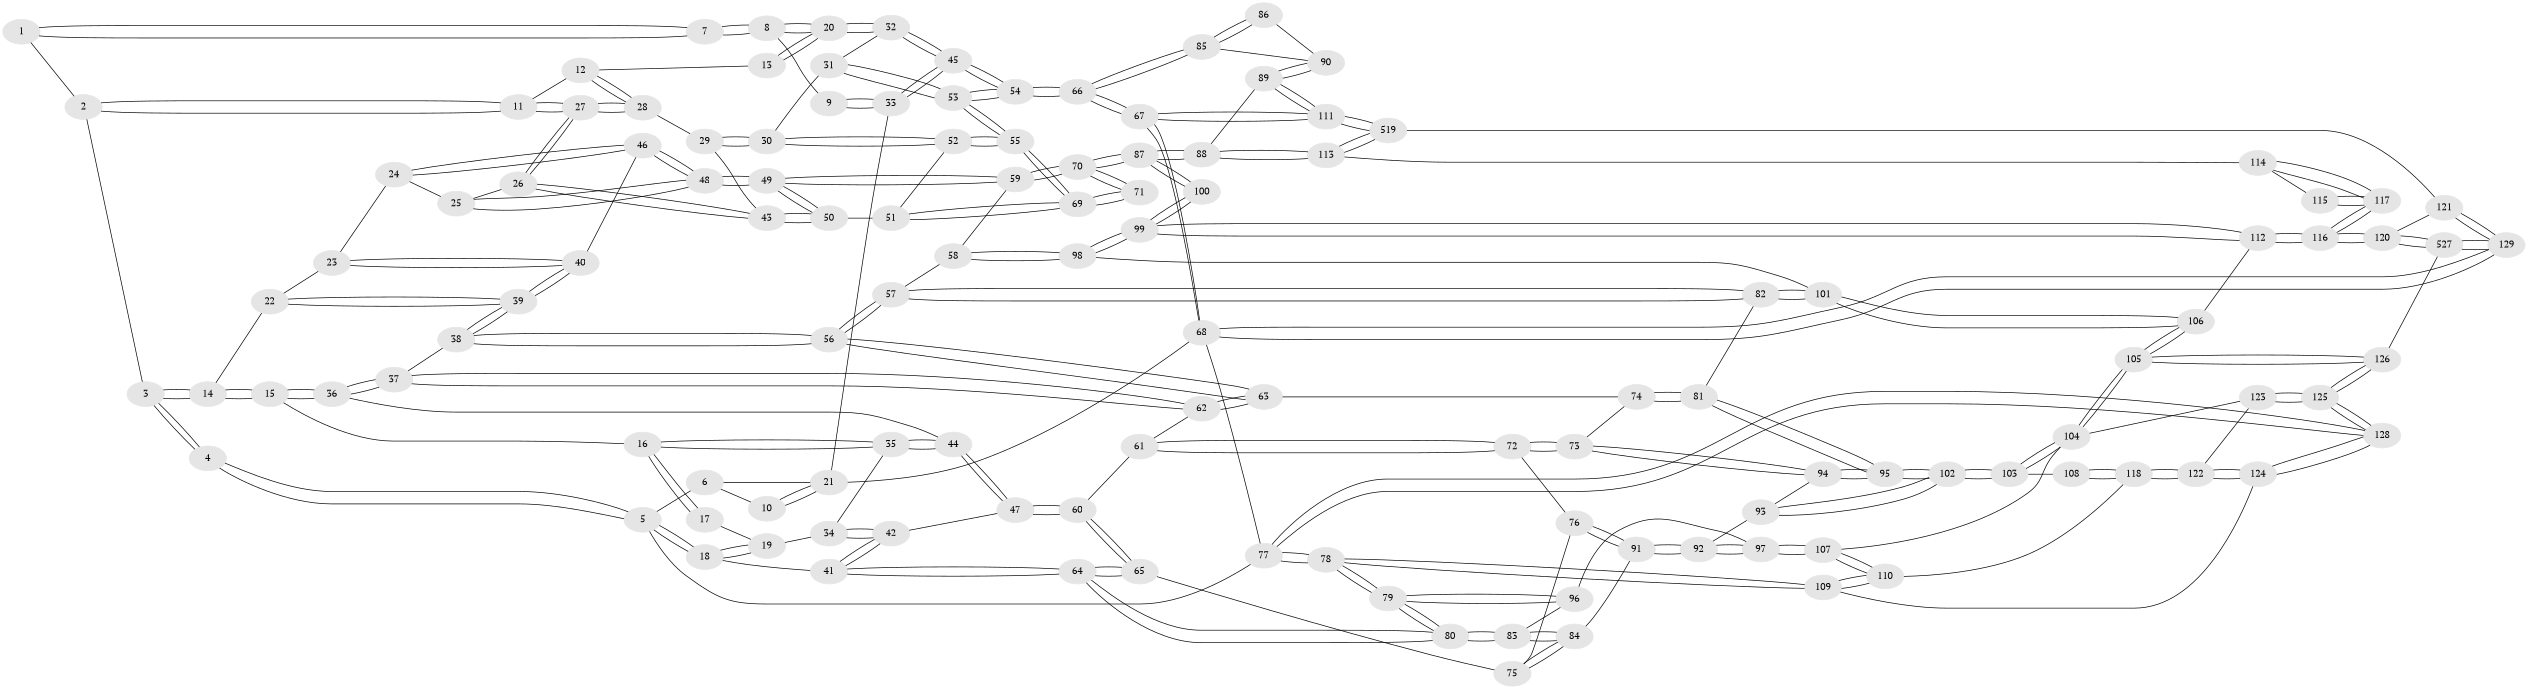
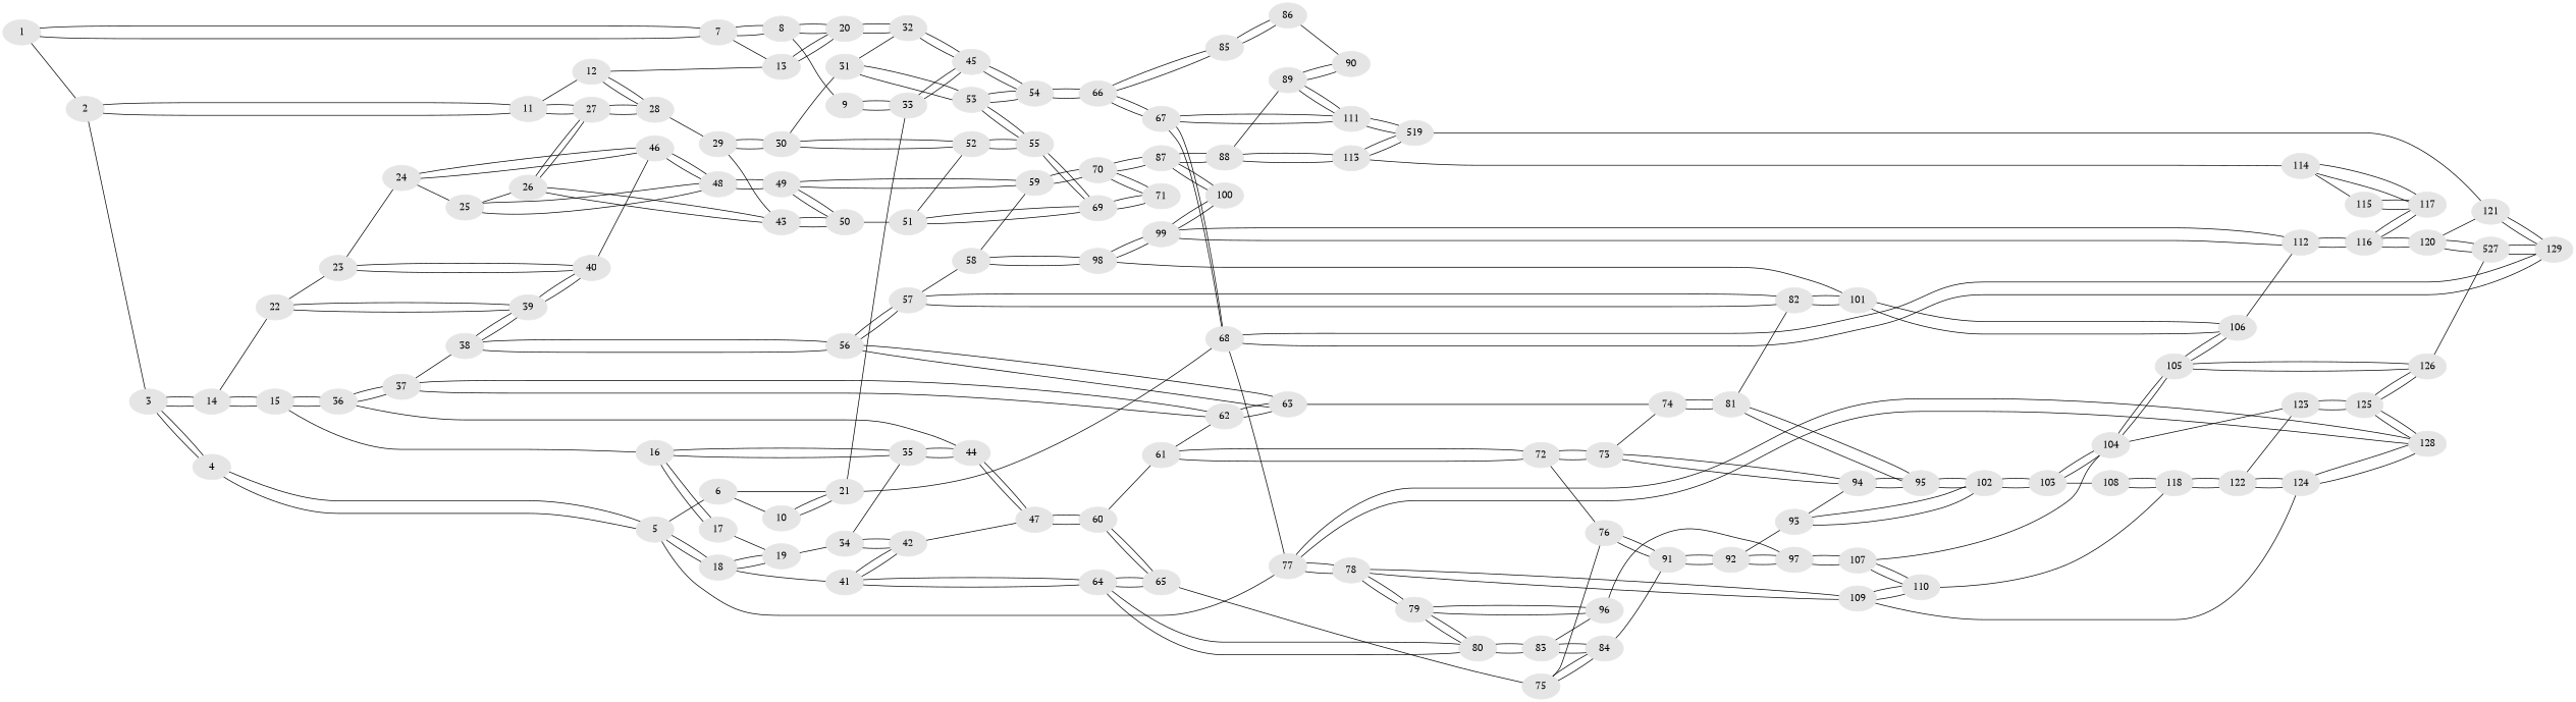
  graph {
    fontname="PT Serif"
    rankdir=LR
    node [color=gray90 fontname="PT Serif" style=filled]
    edge [fontname="PT Serif"]
    1
    2
    7
    3
    11
    8
    13
    4
    14
    12
    27
    5
    15
    22
    6
    18
    77
    10
    21
    19
    41
    78
    128
    33
    68
    9
    20
    32
    45
    28
    29
    16
    36
    23
    39
    17
    35
    44
    37
    34
    42
    64
    129
    24
    40
    25
    46
    26
    48
    43
    49
    50
    30
    31
    52
    53
    55
    54
    47
    38
    62
    56
    63
    57
    65
    80
    60
    51
    66
    61
    59
    70
    69
    71
    67
    85
    58
    82
    74
    98
    101
    99
    87
    72
    75
    73
    76
    81
    83
    84
    111
    86
    90
    n94 [label=519]
    88
    100
    94
    91
    95
    92
    79
    109
    96
    110
    124
    97
    102
    106
    89
    113
    114
    93
    107
    103
    104
    112
    116
    108
    105
    123
    118
    126
    125
    n124 [label=527]
    122
    121
    117
    120
    115
    1 -- 2
    1 -- 7
    1 -- 7
    2 -- 3
    2 -- 11
    2 -- 11
    7 -- 8
    7 -- 8
+   7 -- 13
    3 -- 4
    3 -- 4
    3 -- 14
    3 -- 14
    11 -- 12
    11 -- 27
    11 -- 27
    8 -- 9
    8 -- 20
    8 -- 20
    13 -- 20
    13 -- 20
    4 -- 5
    4 -- 5
    14 -- 15
    14 -- 15
    14 -- 22
    12 -- 13
    12 -- 28
    12 -- 28
    27 -- 28
    27 -- 28
    5 -- 6
    5 -- 18
    5 -- 18
    5 -- 77
    15 -- 16
    15 -- 36
    15 -- 36
    22 -- 23
    22 -- 39
    22 -- 39
    6 -- 10
    6 -- 21
    18 -- 19
    18 -- 19
    18 -- 41
    77 -- 78
    77 -- 78
    77 -- 128
    77 -- 128
    10 -- 21
    10 -- 21
    21 -- 33
    21 -- 68
    19 -- 34
    41 -- 42
    41 -- 42
    41 -- 64
    41 -- 64
    78 -- 79
    78 -- 79
    78 -- 109
    78 -- 109
    33 -- 45
    33 -- 45
    68 -- 77
    68 -- 129
    68 -- 129
    9 -- 33
    9 -- 33
    20 -- 32
    20 -- 32
    32 -- 45
    32 -- 45
    45 -- 54
    45 -- 54
    28 -- 29
    29 -- 43
    29 -- 30
    29 -- 30
    16 -- 17
    16 -- 17
    16 -- 35
    16 -- 35
    36 -- 44
    36 -- 37
    36 -- 37
    23 -- 24
    23 -- 40
    23 -- 40
    39 -- 40
    39 -- 40
    17 -- 19
    35 -- 44
    35 -- 44
    44 -- 47
    44 -- 47
    37 -- 38
    37 -- 62
    37 -- 62
    34 -- 35
    34 -- 42
    34 -- 42
    42 -- 47
    64 -- 65
    64 -- 65
    64 -- 80
    64 -- 80
    24 -- 25
    24 -- 46
    24 -- 46
    40 -- 46
    25 -- 26
    25 -- 48
    25 -- 48
    46 -- 48
    46 -- 48
    26 -- 27
    26 -- 27
    26 -- 43
    26 -- 43
    48 -- 49
    48 -- 49
    43 -- 50
    43 -- 50
    49 -- 50
    49 -- 50
    49 -- 59
    49 -- 59
    50 -- 51
    30 -- 31
    30 -- 52
    30 -- 52
    31 -- 32
    31 -- 53
    31 -- 53
    52 -- 55
    52 -- 55
    53 -- 55
    53 -- 55
    53 -- 54
    53 -- 54
    55 -- 69
    55 -- 69
    54 -- 66
    54 -- 66
    47 -- 60
    47 -- 60
    38 -- 39
    38 -- 39
    38 -- 56
    38 -- 56
    62 -- 63
    62 -- 63
    56 -- 63
    56 -- 63
    56 -- 57
    56 -- 57
    63 -- 74
    57 -- 58
    57 -- 82
    57 -- 82
    65 -- 75
    80 -- 83
    80 -- 83
    60 -- 65
    60 -- 65
    60 -- 61
    51 -- 52
    51 -- 69
    51 -- 69
    66 -- 67
    66 -- 67
    66 -- 85
    66 -- 85
    61 -- 62
    61 -- 72
    61 -- 72
    59 -- 70
    59 -- 70
    70 -- 71
    70 -- 71
    70 -- 87
    70 -- 87
    69 -- 71
    69 -- 71
    67 -- 68
    67 -- 68
    67 -- 111
    67 -- 111
    85 -- 86
    85 -- 86
-   85 -- 90
    58 -- 59
    58 -- 98
    58 -- 98
    82 -- 101
    82 -- 101
    74 -- 81
    74 -- 81
    98 -- 101
    98 -- 99
    98 -- 99
    101 -- 106
    101 -- 106
    99 -- 100
    99 -- 100
    99 -- 112
    99 -- 112
    87 -- 88
    87 -- 88
    87 -- 100
    87 -- 100
    72 -- 73
    72 -- 73
    72 -- 76
    75 -- 76
    75 -- 84
    75 -- 84
    73 -- 74
    73 -- 94
    73 -- 94
    76 -- 91
    76 -- 91
    81 -- 82
    81 -- 95
    81 -- 95
    83 -- 84
    83 -- 84
    83 -- 96
    84 -- 91
    111 -- n94
    111 -- n94
    86 -- 90
    n94 -- 121
    88 -- 89
    88 -- 113
    88 -- 113
    94 -- 95
    94 -- 95
    91 -- 92
    91 -- 92
    95 -- 102
    95 -- 102
    92 -- 97
    92 -- 97
    92 -- 93
    79 -- 80
    79 -- 80
    79 -- 96
    79 -- 96
    109 -- 110
    109 -- 110
    109 -- 124
    96 -- 97
    110 -- 118
    124 -- 128
    124 -- 128
    97 -- 107
    97 -- 107
    102 -- 103
    102 -- 103
    106 -- 112
    89 -- 111
    89 -- 111
    89 -- 90
    89 -- 90
    113 -- n94
    113 -- n94
    113 -- 114
    114 -- 117
    114 -- 117
    114 -- 115
    93 -- 94
    93 -- 102
    93 -- 102
    107 -- 110
    107 -- 110
    107 -- 104
    103 -- 104
    103 -- 104
    103 -- 108
    104 -- 105
    104 -- 105
    104 -- 123
    112 -- 116
    112 -- 116
    116 -- 117
    116 -- 117
    116 -- 120
    116 -- 120
    108 -- 118
    108 -- 118
    105 -- 106
    105 -- 106
    105 -- 126
    105 -- 126
    123 -- 125
    123 -- 125
    118 -- 122
    118 -- 122
    126 -- n124
    125 -- 128
    125 -- 128
    125 -- 126
    125 -- 126
    n124 -- 129
    n124 -- 129
    122 -- 124
    122 -- 124
    122 -- 123
    121 -- 129
    121 -- 129
    120 -- n124
    120 -- n124
    120 -- 121
    115 -- 117
    115 -- 117
  }
